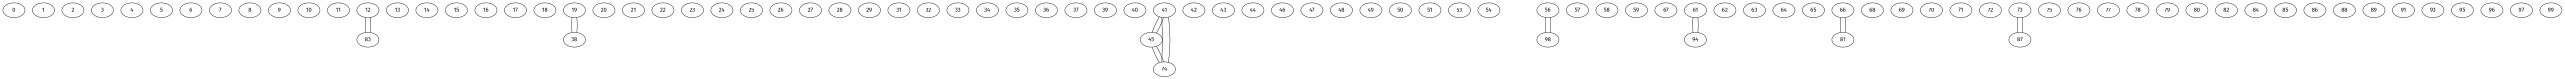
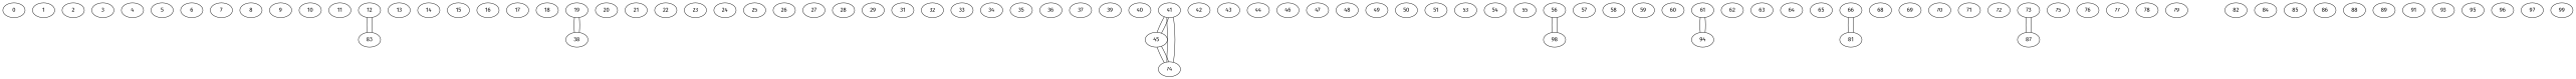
  graph {
    fontname="Fira Sans"
    node [fontname="Fira Sans"]
    edge [fontname="Fira Sans"]
    0
    1
    2
    3
    4
    5
    6
    7
    8
    9
    10
    11
    12
    83
    13
    14
    15
    16
    17
    18
    19
    38
    20
    21
    22
    23
    24
    25
    26
    27
    28
    29
    31
    32
    33
    34
    35
    36
    37
    39
    40
    41
    45
    74
    42
    43
    44
    46
    47
    48
    49
    50
    51
    53
    54
+   55
    56
    98
    57
    58
    59
-   60 [label=67]
+   60
    61
    94
    62
    63
    64
    65
    66
    81
    68
    69
    70
    71
    72
    73
    87
    75
    76
    77
    78
    79
-   80
    82
    84
    85
    86
    88
    89
    91
    93
    95
    96
    97
    99
    12 -- 83
    83 -- 12
    19 -- 38
    38 -- 19
    41 -- 45
    41 -- 74
    45 -- 41
    45 -- 74
    74 -- 41
    74 -- 45
    56 -- 98
    98 -- 56
    61 -- 94
    94 -- 61
    66 -- 81
    81 -- 66
    73 -- 87
    87 -- 73
  }
